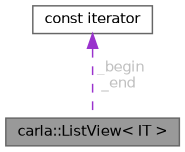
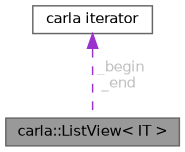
  digraph {
    node [color=gray40 fontname=Helvetica fontsize=10 shape=box style=filled]
    n1 [fillcolor=grey60 fontcolor=black height=0.2 label="carla::ListView\< IT \>" width=0.4]
-   n2 [fillcolor=white height=0.2 label="const iterator" width=0.4]
+   n2 [fillcolor=white height=0.2 label="carla iterator" width=0.4]
    n2 -> n1 [color=darkorchid3 dir=back fontcolor=grey fontname=Helvetica fontsize=10 label=" _begin\n_end" labelfontname=Helvetica labelfontsize=10 style=dashed]
  }
